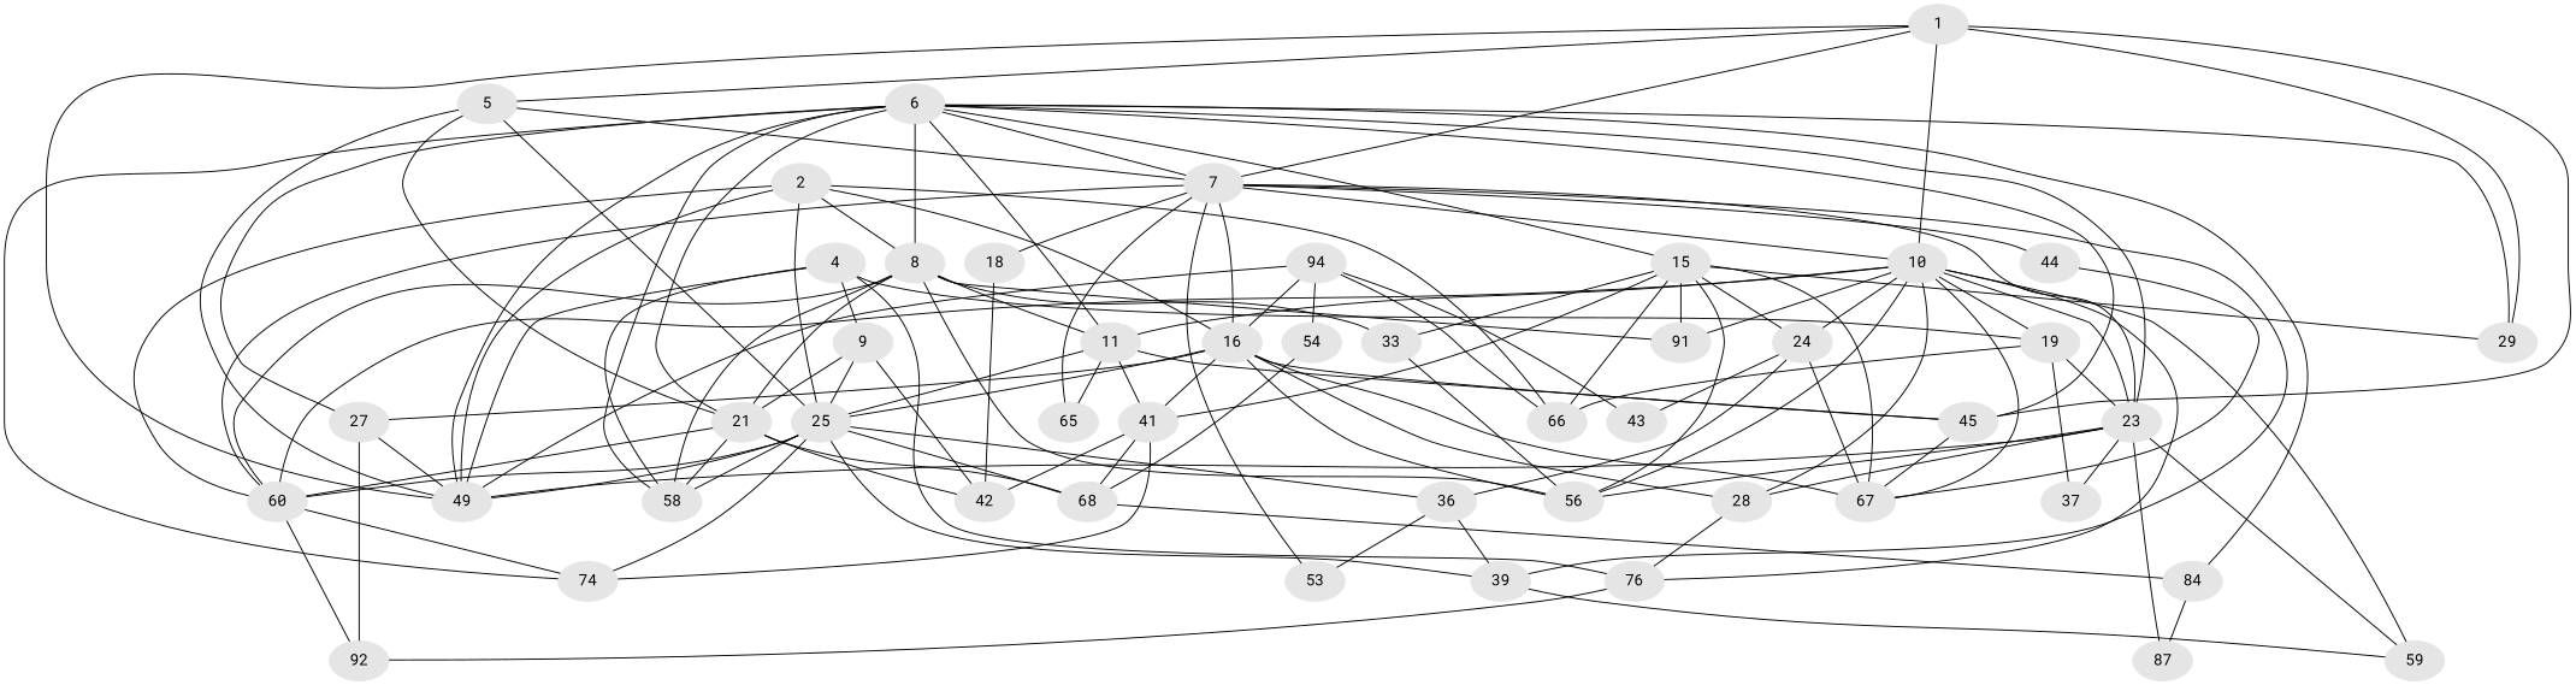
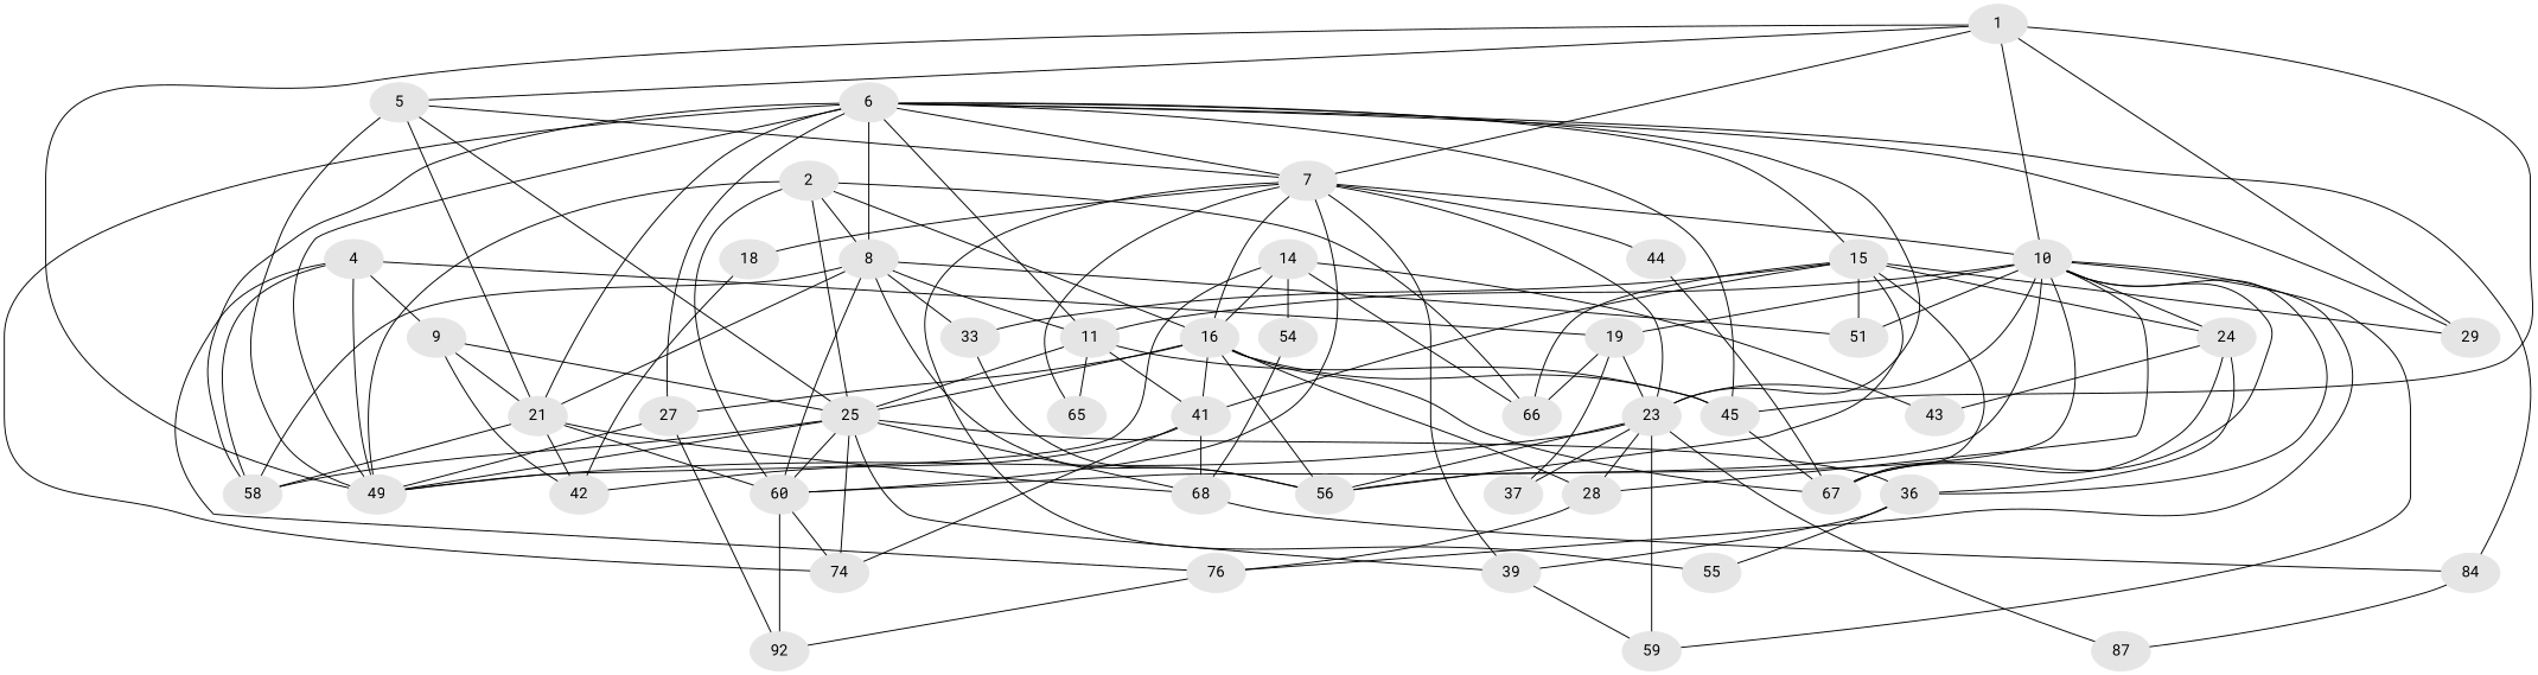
  graph {
    fontname="Roboto Mono"
    node [color=gray90 fontname="Roboto Mono" style=filled]
    edge [fontname="Roboto Mono"]
    1 [super="+72"]
    5 [super="+70+47"]
    7 [super="+63"]
    10 [super="+35+93"]
    29
    45
    49 [super="+81"]
    25 [super="+75+79+61+40"]
    21 [super="+46+26"]
    16 [super="+52+82+90"]
    60 [super="+89"]
    23 [super="+34+55"]
    18
    39 [super="+62"]
    44
-   53
+   53 [label=55]
    65
    19
    76
    11 [super="+86+96+51"]
    56
-   91
+   91 [label=51]
    24
    28 [super="+97"]
    36 [super="+57"]
    59
    67 [super="+71"]
    2 [super="+3"]
    8 [super="+12"]
    66
    58
    33
    27
    41
    74
    68 [super="+88"]
    92
    4 [super="+64"]
    9 [super="+80"]
    42
    37
    6 [super="+85+22"]
    15 [super="+20+48+69"]
    84
    87
    43
-   14 [super="+17" label=94]
+   14 [super="+17"]
    54
    1 -- 5
    1 -- 7
    1 -- 10
    1 -- 29
    1 -- 45
    1 -- 49
    5 -- 7
    5 -- 49
    5 -- 25
    5 -- 21 [weight=2]
    7 -- 10
    7 -- 16
    7 -- 60
    7 -- 23
    7 -- 18
    7 -- 39
    7 -- 44
    7 -- 53
    7 -- 65
    10 -- 60
    10 -- 23
    10 -- 19
    10 -- 76
    10 -- 11 [weight=2]
    10 -- 56
    10 -- 91
    10 -- 24
    10 -- 28
+   10 -- 36
    10 -- 59
    10 -- 67
    45 -- 67
    25 -- 49
    25 -- 60
    25 -- 39
    25 -- 36
    25 -- 58
    25 -- 74
    25 -- 68
    21 -- 60
    21 -- 58
    21 -- 68
    21 -- 42
    16 -- 45
    16 -- 25 [weight=2]
    16 -- 56
    16 -- 28
    16 -- 67 [weight=2]
    16 -- 27
    16 -- 41
    60 -- 74
    60 -- 92
    23 -- 49
    23 -- 56
    23 -- 28
    23 -- 59
    23 -- 37
    23 -- 87
    18 -- 42
    39 -- 59
    44 -- 67
    19 -- 23
    19 -- 66
    19 -- 37
    76 -- 92
    11 -- 45
    11 -- 25
    11 -- 65
    11 -- 41
    24 -- 36
    24 -- 67
    24 -- 43
    28 -- 76
    36 -- 39
    36 -- 53
    2 -- 49
    2 -- 25
    2 -- 16
    2 -- 60
    2 -- 8
    2 -- 66
    8 -- 21 [weight=2]
    8 -- 60
    8 -- 11 [weight=2]
    8 -- 56
    8 -- 91
    8 -- 58
    8 -- 33
    33 -- 56
    27 -- 49
    27 -- 92
    41 -- 74
    41 -- 68
    41 -- 42
    68 -- 84
    4 -- 49
    4 -- 19
    4 -- 76
    4 -- 58
    4 -- 9
    9 -- 25
    9 -- 21 [weight=2]
    9 -- 42
    6 -- 7
    6 -- 29
    6 -- 45
    6 -- 49
    6 -- 21
    6 -- 23
    6 -- 11
    6 -- 8 [weight=3]
    6 -- 58
    6 -- 27
    6 -- 74
    6 -- 15
    6 -- 84
    15 -- 29
    15 -- 56
    15 -- 91
    15 -- 24
    15 -- 67
    15 -- 66
    15 -- 33
    15 -- 41
    84 -- 87
    14 -- 49
    14 -- 16
    14 -- 66
    14 -- 43
    14 -- 54
    54 -- 68
  }
